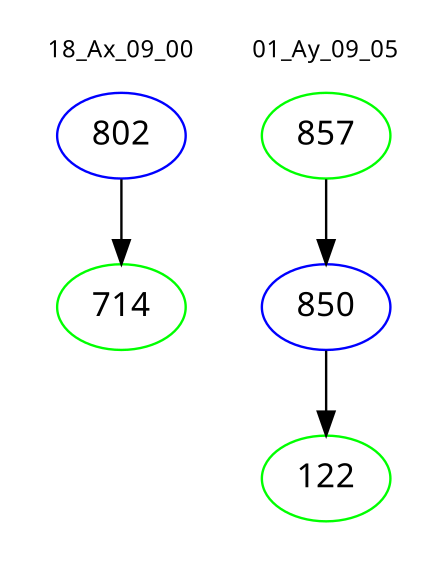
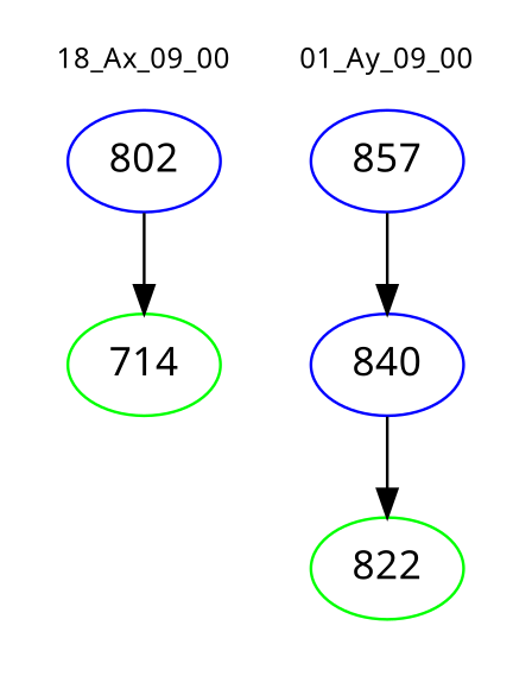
  digraph {
    fontname="Noto Sans"
    node [color=green fontname="Noto Sans"]
    edge [color=black fontname="Noto Sans"]
    n1 [color=blue label=802]
    n2 [label=714]
-   n3 [label=857]
-   n4 [color=blue label=850]
-   n5 [label=122]
+   n3 [color=blue label=857]
+   n4 [color=blue label=840]
+   n5 [label=822]
    subgraph cluster_1 {
      color=white
      fontsize=10
      label="18_Ax_09_00"
      n1
      n2
    }
    subgraph cluster_2 {
      color=white
      fontsize=10
-     label="01_Ay_09_05"
+     label="01_Ay_09_00"
      n3
      n4
      n5
    }
    n1 -> n2
    n3 -> n4
    n4 -> n5
  }
